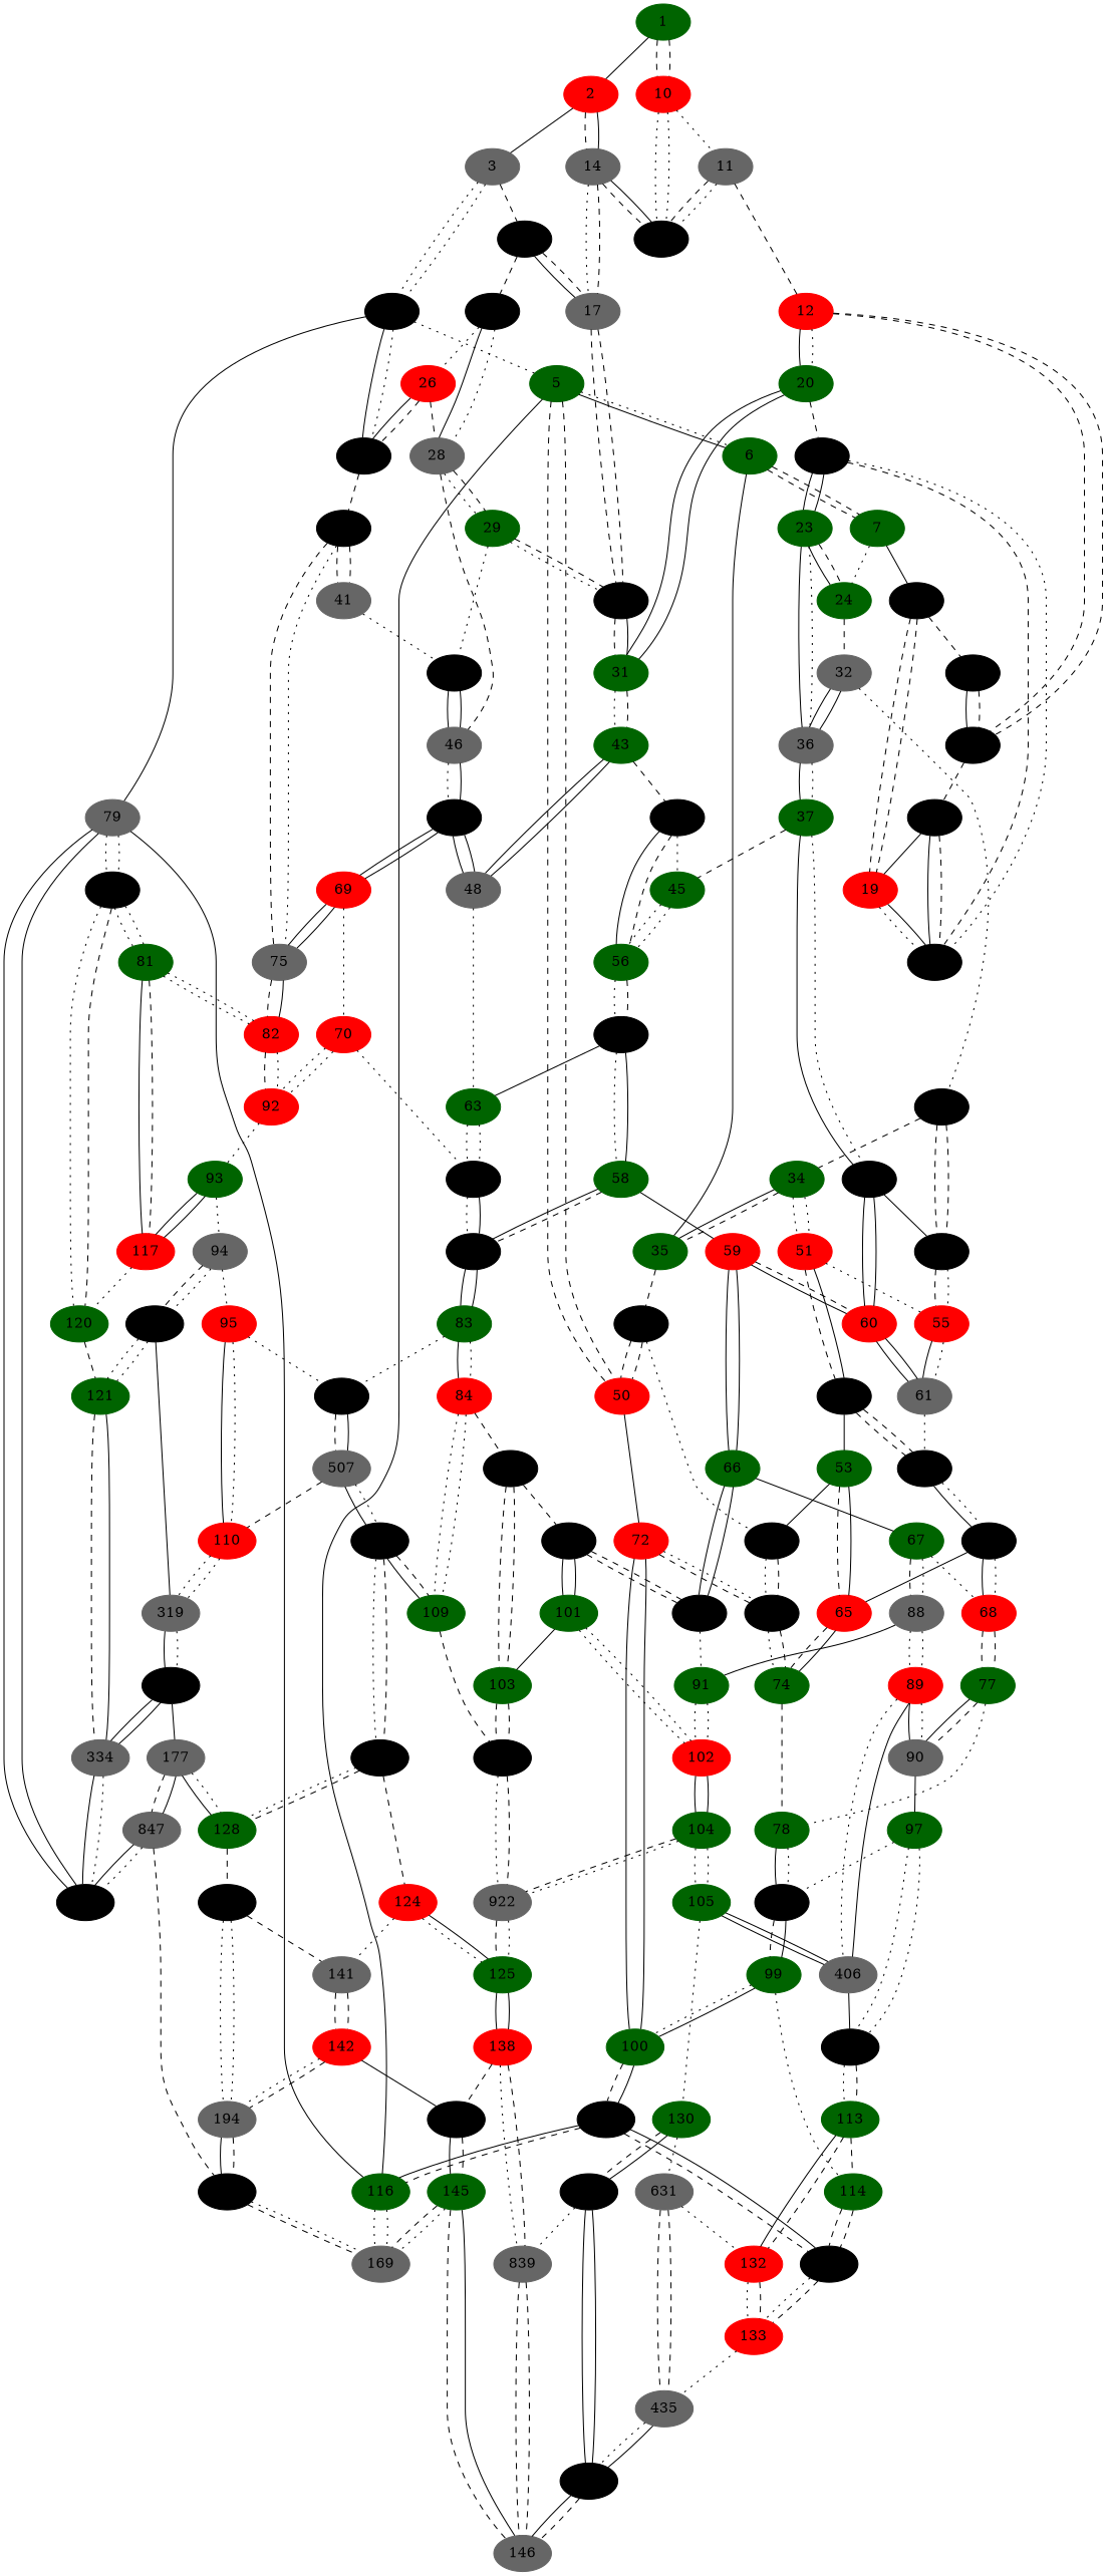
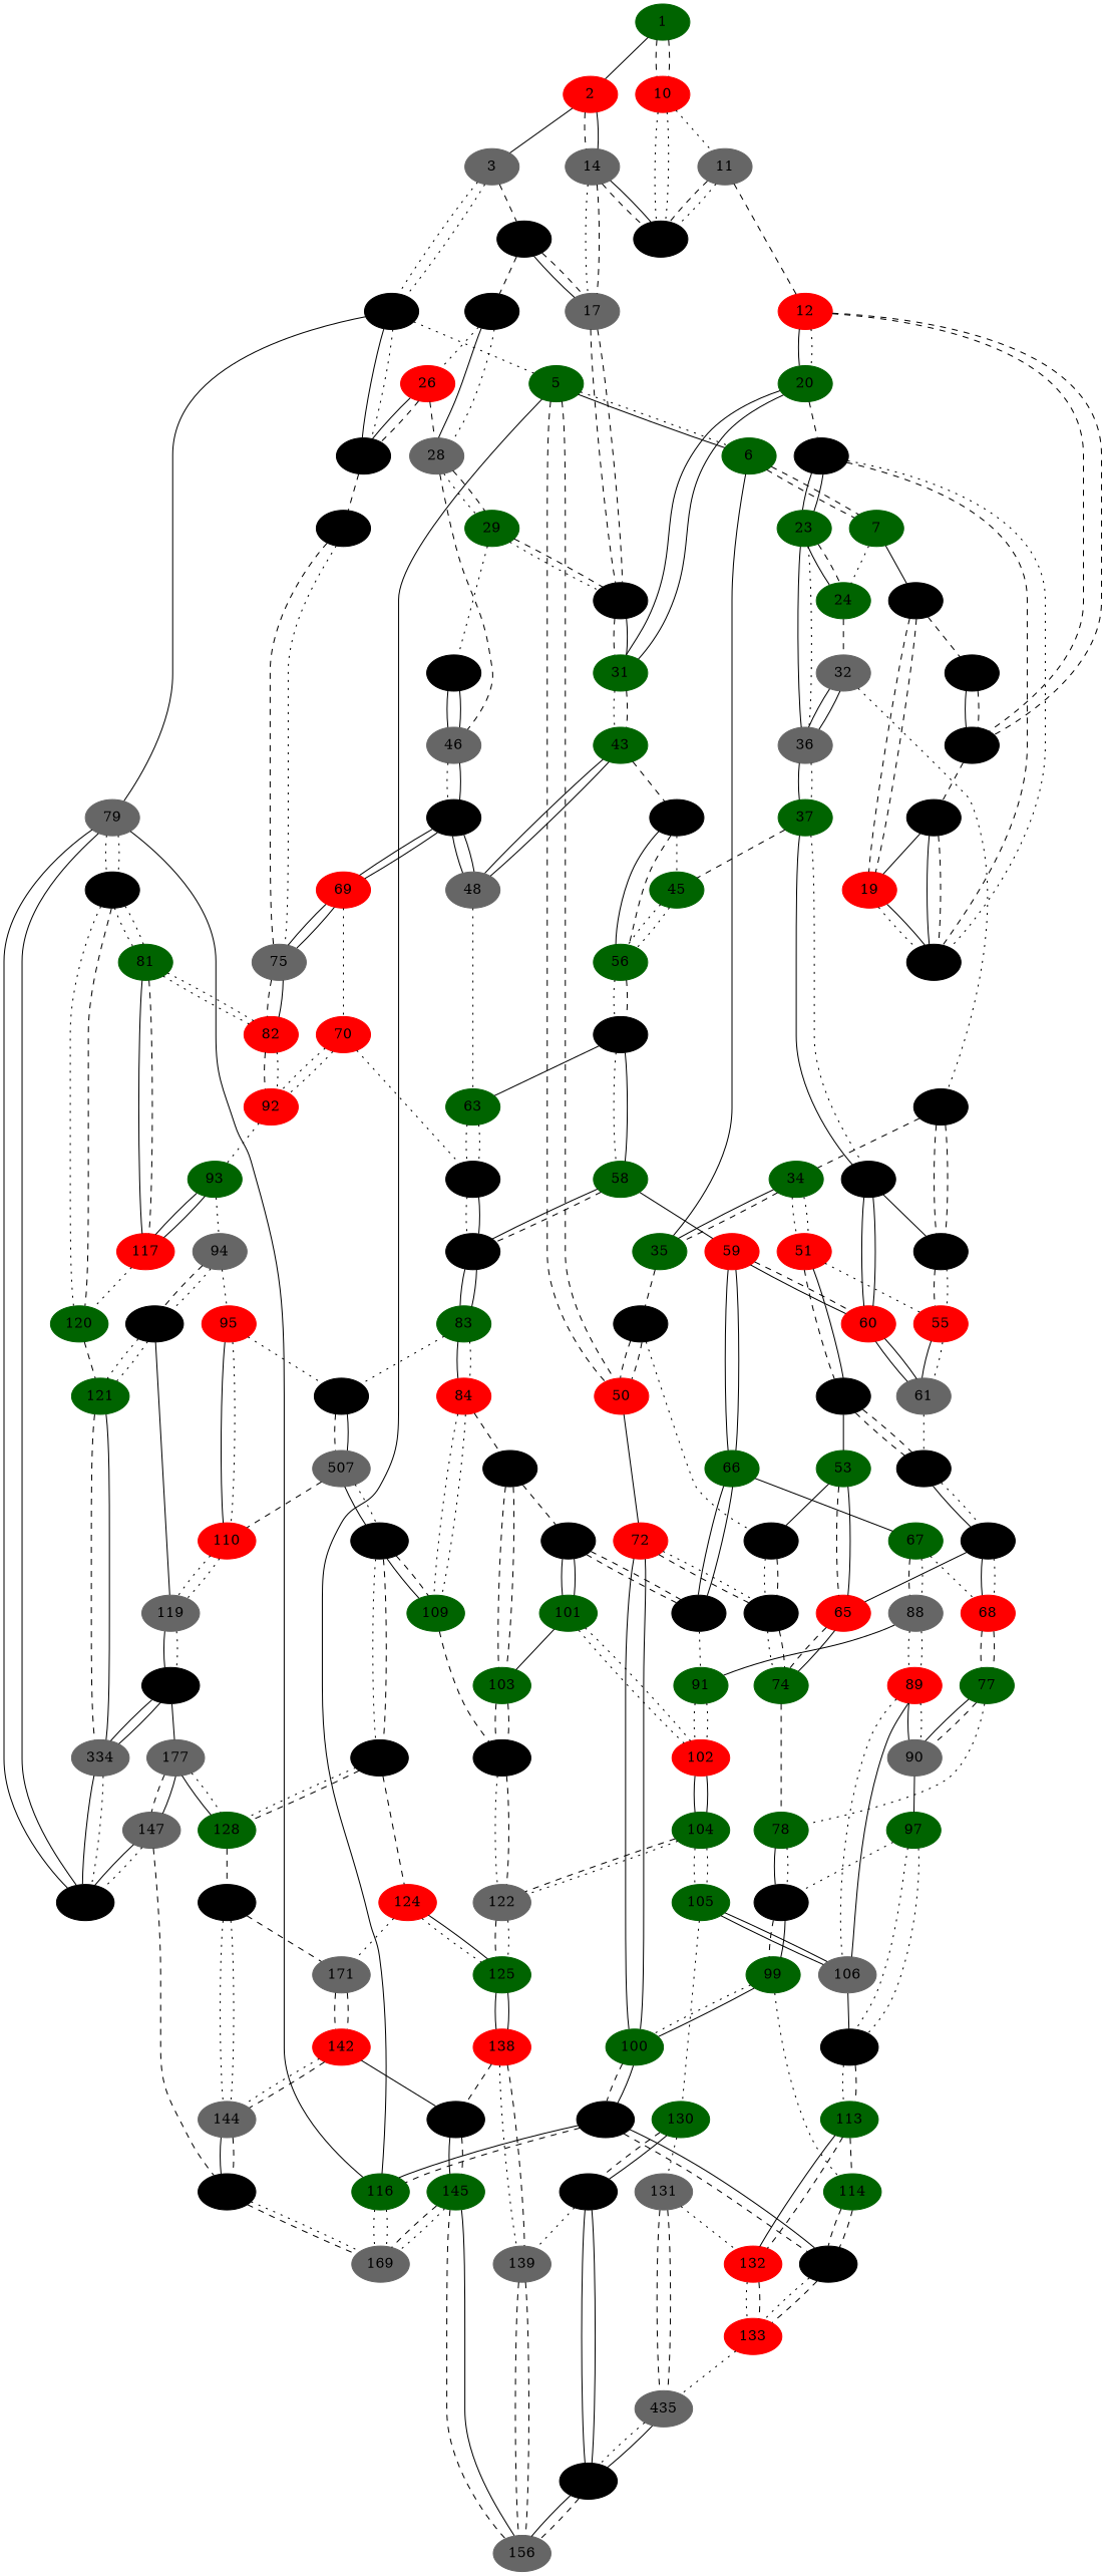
  graph {
    node [color=black style=filled]
    edge [style=solid]
    1 [color=darkgreen]
    2 [color=red]
    10 [color=red]
    3 [color=gray40]
    14 [color=gray40]
    11 [color=gray40]
    15
    4
    16
    17 [color=gray40]
    5 [color=darkgreen]
    27
    79 [color=gray40]
    25
    6 [color=darkgreen]
    50 [color=red]
    116 [color=darkgreen]
    40
    80
    150
    7 [color=darkgreen]
    35 [color=darkgreen]
    72 [color=red]
    n24 [color=gray40 label=169]
    8
    24 [color=darkgreen]
    49
    9
    19 [color=red]
    32 [color=gray40]
    13
    22
    18
    12 [color=red]
    20 [color=darkgreen]
    21
    31 [color=darkgreen]
    30
    26 [color=red]
    28 [color=gray40]
    23 [color=darkgreen]
    43 [color=darkgreen]
    36 [color=gray40]
    37 [color=darkgreen]
    33
    29 [color=darkgreen]
    46 [color=gray40]
-   41 [color=gray40]
    75 [color=gray40]
    42
    44
    48 [color=gray40]
    34 [color=darkgreen]
    39
    51 [color=red]
    55 [color=red]
    52
    54
    38
    45 [color=darkgreen]
    60 [color=red]
    56 [color=darkgreen]
    61 [color=gray40]
    82 [color=red]
    47
    63 [color=darkgreen]
    57
    69 [color=red]
    70 [color=red]
    71
    73
    100 [color=darkgreen]
    53 [color=darkgreen]
    62
    65 [color=red]
    64
    74 [color=darkgreen]
    58 [color=darkgreen]
    59 [color=red]
    76
    66 [color=darkgreen]
    83 [color=darkgreen]
    67 [color=darkgreen]
    87
    68 [color=red]
    77 [color=darkgreen]
    78 [color=darkgreen]
    88 [color=gray40]
    91 [color=darkgreen]
    89 [color=red]
    90 [color=gray40]
    92 [color=red]
    93 [color=darkgreen]
    115
    98
    84 [color=red]
    96
    97 [color=darkgreen]
    99 [color=darkgreen]
    81 [color=darkgreen]
    120 [color=darkgreen]
    117 [color=red]
    121 [color=darkgreen]
    85
    109 [color=darkgreen]
    n106 [color=gray40 label=507]
    86
    103 [color=darkgreen]
    111
    101 [color=darkgreen]
    102 [color=red]
-   106 [color=gray40 label=406]
+   106 [color=gray40]
    112
    104 [color=darkgreen]
    94 [color=gray40]
    95 [color=red]
    118
    110 [color=red]
-   119 [color=gray40 label=319]
+   119 [color=gray40]
    108
    113 [color=darkgreen]
    114 [color=darkgreen]
    129
    105 [color=darkgreen]
-   122 [color=gray40 label=922]
+   122 [color=gray40]
    130 [color=darkgreen]
    125 [color=darkgreen]
-   131 [color=gray40 label=631]
+   131 [color=gray40]
    136
    123
    124 [color=red]
    128 [color=darkgreen]
    126
    132 [color=red]
    133 [color=red]
    n136 [color=gray40 label=334]
    n137 [color=gray40 label=177]
    138 [color=red]
-   141 [color=gray40]
+   141 [color=gray40 label=171]
    140
    142 [color=red]
-   139 [color=gray40 label=839]
+   139 [color=gray40]
    143
-   147 [color=gray40 label=847]
+   147 [color=gray40]
    148
-   144 [color=gray40 label=194]
+   144 [color=gray40]
    n147 [color=gray40 label=435]
    137
-   146 [color=gray40]
+   146 [color=gray40 label=156]
    145 [color=darkgreen]
    1 -- 2
    1 -- 10 [style=dashed]
    1 -- 10 [style=dashed]
    2 -- 3
    2 -- 14 [style=dashed]
    2 -- 14
    10 -- 11 [style=dotted]
    10 -- 15 [style=dotted]
    10 -- 15 [style=dotted]
    3 -- 4 [style=dotted]
    3 -- 4 [style=dotted]
    3 -- 16 [style=dashed]
    14 -- 15 [style=dashed]
    14 -- 15
    14 -- 17 [style=dotted]
    14 -- 17 [style=dashed]
    11 -- 15 [style=dashed]
    11 -- 15 [style=dotted]
    11 -- 12 [style=dashed]
    4 -- 5 [style=dotted]
    4 -- 27
    4 -- 27 [style=dotted]
    4 -- 79
    16 -- 17
    16 -- 17 [style=dashed]
    16 -- 25 [style=dashed]
    17 -- 30 [style=dashed]
    17 -- 30 [style=dashed]
    5 -- 6
    5 -- 6 [style=dotted]
    5 -- 50 [style=dashed]
    5 -- 50 [style=dashed]
    5 -- 116
    27 -- 40 [style=dashed]
    79 -- 116
    79 -- 80 [style=dotted]
    79 -- 80 [style=dotted]
    79 -- 150
    79 -- 150
    25 -- 26 [style=dotted]
    25 -- 28
    25 -- 28 [style=dotted]
    6 -- 7 [style=dashed]
    6 -- 7 [style=dashed]
    6 -- 35
    50 -- 72
    116 -- n24 [style=dotted]
    116 -- n24 [style=dotted]
-   40 -- 41 [style=dashed]
-   40 -- 41 [style=dashed]
    40 -- 75 [style=dashed]
    40 -- 75 [style=dotted]
    80 -- 81 [style=dotted]
    80 -- 81 [style=dotted]
    80 -- 120 [style=dotted]
    80 -- 120 [style=dashed]
    7 -- 8
    7 -- 24 [style=dotted]
    35 -- 49 [style=dashed]
    72 -- 73 [style=dashed]
    72 -- 73 [style=dotted]
    72 -- 100
    72 -- 100
    8 -- 9 [style=dashed]
    8 -- 19 [style=dashed]
    8 -- 19 [style=dashed]
    24 -- 32 [style=dashed]
    49 -- 50 [style=dashed]
    49 -- 50 [style=dashed]
    49 -- 54 [style=dotted]
    9 -- 13
    9 -- 13 [style=dashed]
    19 -- 22 [style=dotted]
    19 -- 22
    32 -- 36
    32 -- 36
    32 -- 33 [style=dotted]
    13 -- 18 [style=dashed]
    18 -- 19
    18 -- 22
    18 -- 22 [style=dashed]
    12 -- 13 [style=dashed]
    12 -- 13 [style=dashed]
    12 -- 20
    12 -- 20 [style=dotted]
    20 -- 21 [style=dashed]
    20 -- 31
    20 -- 31
    21 -- 22 [style=dashed]
    21 -- 22 [style=dotted]
    21 -- 23
    21 -- 23
    31 -- 43 [style=dotted]
    31 -- 43 [style=dashed]
    30 -- 31 [style=dashed]
    30 -- 31
    26 -- 27
    26 -- 27 [style=dashed]
    26 -- 28 [style=dashed]
    28 -- 29 [style=dotted]
    28 -- 29 [style=dashed]
    28 -- 46 [style=dashed]
    23 -- 24
    23 -- 24 [style=dashed]
    23 -- 36
    23 -- 36 [style=dotted]
    43 -- 44 [style=dashed]
    43 -- 48
    43 -- 48
    36 -- 37
    36 -- 37 [style=dotted]
    37 -- 38
    37 -- 38 [style=dotted]
    37 -- 45 [style=dashed]
    33 -- 34 [style=dashed]
    33 -- 39 [style=dashed]
    33 -- 39 [style=dashed]
    29 -- 30 [style=dotted]
    29 -- 30 [style=dashed]
    29 -- 42 [style=dotted]
    46 -- 47 [style=dotted]
    46 -- 47
-   41 -- 42 [style=dotted]
    75 -- 82 [style=dashed]
    75 -- 82
    42 -- 46
    42 -- 46
    44 -- 45 [style=dotted]
    44 -- 56
    44 -- 56 [style=dashed]
    48 -- 63 [style=dotted]
    34 -- 35
    34 -- 35 [style=dashed]
    34 -- 51 [style=dotted]
    34 -- 51 [style=dotted]
    39 -- 55 [style=dashed]
    39 -- 55 [style=dotted]
    51 -- 55 [style=dotted]
    51 -- 52 [style=dashed]
    51 -- 52
    55 -- 61
    55 -- 61 [style=dotted]
    52 -- 53
    52 -- 62 [style=dashed]
    52 -- 62 [style=dashed]
    54 -- 73 [style=dotted]
    54 -- 73 [style=dashed]
    38 -- 39
    38 -- 60
    38 -- 60
    45 -- 56 [style=dotted]
    45 -- 56 [style=dotted]
    60 -- 61
    60 -- 61
    56 -- 57 [style=dotted]
    56 -- 57 [style=dashed]
    61 -- 62 [style=dotted]
    82 -- 92 [style=dashed]
    82 -- 92 [style=dotted]
    47 -- 48
    47 -- 48
    47 -- 69
    47 -- 69
    63 -- 71 [style=dotted]
    63 -- 71 [style=dotted]
    57 -- 63
    57 -- 58 [style=dotted]
    57 -- 58
    69 -- 75
    69 -- 75
    69 -- 70 [style=dotted]
    70 -- 71 [style=dotted]
    70 -- 92 [style=dotted]
    70 -- 92 [style=dotted]
    71 -- 76 [style=dotted]
    71 -- 76
    73 -- 74 [style=dotted]
    73 -- 74 [style=dashed]
    100 -- 115 [style=dashed]
    100 -- 115
    53 -- 54
    53 -- 65 [style=dashed]
    53 -- 65
    62 -- 64
    62 -- 64 [style=dotted]
    65 -- 74 [style=dashed]
    65 -- 74
    64 -- 65
    64 -- 68
    64 -- 68 [style=dotted]
    74 -- 78 [style=dashed]
    58 -- 59
    58 -- 76
    58 -- 76 [style=dashed]
    59 -- 60
    59 -- 60 [style=dashed]
    59 -- 66
    59 -- 66
    76 -- 83
    76 -- 83
    66 -- 67
    66 -- 87
    66 -- 87
    83 -- 84
    83 -- 84 [style=dotted]
    83 -- 96 [style=dotted]
    67 -- 68 [style=dotted]
    67 -- 88 [style=dashed]
    67 -- 88 [style=dotted]
    87 -- 91 [style=dotted]
    68 -- 77 [style=dashed]
    68 -- 77 [style=dashed]
    77 -- 78 [style=dotted]
    77 -- 90
    77 -- 90 [style=dashed]
    78 -- 98
    78 -- 98 [style=dotted]
    88 -- 91
    88 -- 89 [style=dotted]
    88 -- 89 [style=dotted]
    91 -- 102 [style=dotted]
    91 -- 102 [style=dotted]
    89 -- 90
    89 -- 90 [style=dotted]
    89 -- 106 [style=dotted]
    89 -- 106
    90 -- 97
    92 -- 93 [style=dotted]
    93 -- 117
    93 -- 117
    93 -- 94 [style=dotted]
    115 -- 116
    115 -- 116 [style=dashed]
    115 -- 129 [style=dashed]
    115 -- 129
    98 -- 99 [style=dashed]
    98 -- 99
    84 -- 85 [style=dashed]
    84 -- 109 [style=dotted]
    84 -- 109 [style=dotted]
    96 -- n106 [style=dashed]
    96 -- n106
    97 -- 98 [style=dotted]
    97 -- 112 [style=dotted]
    97 -- 112 [style=dotted]
    99 -- 100 [style=dotted]
    99 -- 100
    99 -- 114 [style=dotted]
    81 -- 82 [style=dotted]
    81 -- 82 [style=dotted]
    81 -- 117
    81 -- 117 [style=dashed]
    120 -- 121 [style=dashed]
    117 -- 120 [style=dotted]
    121 -- n136 [style=dashed]
    121 -- n136
    85 -- 86 [style=dashed]
    85 -- 103 [style=dashed]
    85 -- 103 [style=dashed]
    109 -- 111 [style=dashed]
    n106 -- 110 [style=dashed]
    n106 -- 108
    n106 -- 108 [style=dotted]
    86 -- 87 [style=dashed]
    86 -- 87 [style=dashed]
    86 -- 101
    86 -- 101
    103 -- 111 [style=dashed]
    103 -- 111 [style=dashed]
    111 -- 122 [style=dotted]
    111 -- 122 [style=dashed]
    101 -- 103
    101 -- 102 [style=dotted]
    101 -- 102 [style=dotted]
    102 -- 104
    102 -- 104
    106 -- 112
    112 -- 113 [style=dotted]
    112 -- 113 [style=dashed]
    104 -- 105 [style=dotted]
    104 -- 105 [style=dotted]
    104 -- 122 [style=dashed]
    104 -- 122 [style=dotted]
    94 -- 95 [style=dotted]
    94 -- 118 [style=dashed]
    94 -- 118 [style=dotted]
    95 -- 96 [style=dotted]
    95 -- 110
    95 -- 110 [style=dotted]
    118 -- 121 [style=dotted]
    118 -- 121 [style=dotted]
    118 -- 119
    110 -- 119 [style=dotted]
    110 -- 119 [style=dotted]
    119 -- 126
    119 -- 126 [style=dotted]
    108 -- 109
    108 -- 109 [style=dashed]
    108 -- 123 [style=dotted]
    108 -- 123 [style=dashed]
    113 -- 114 [style=dashed]
    113 -- 132
    113 -- 132 [style=dashed]
    114 -- 129 [style=dashed]
    114 -- 129 [style=dashed]
    129 -- 133 [style=dotted]
    129 -- 133 [style=dashed]
    105 -- 106
    105 -- 106
    105 -- 130 [style=dotted]
    122 -- 125 [style=dashed]
    122 -- 125 [style=dotted]
    130 -- 131 [style=dotted]
    130 -- 136 [style=dashed]
    130 -- 136
    125 -- 138
    125 -- 138
    131 -- 132 [style=dotted]
    131 -- n147 [style=dashed]
    131 -- n147 [style=dashed]
    136 -- 139 [style=dotted]
    136 -- 137
    136 -- 137
    123 -- 124 [style=dashed]
    123 -- 128 [style=dotted]
    123 -- 128 [style=dashed]
    124 -- 125 [style=dotted]
    124 -- 125
    124 -- 141 [style=dotted]
    128 -- 140 [style=dashed]
    126 -- n136
    126 -- n136
    126 -- n137
    132 -- 133 [style=dotted]
    132 -- 133 [style=dashed]
    133 -- n147 [style=dotted]
    n136 -- 150
    n136 -- 150 [style=dotted]
    n137 -- 128
    n137 -- 128 [style=dotted]
    n137 -- 147 [style=dashed]
    n137 -- 147
    138 -- 139 [style=dotted]
    138 -- 139 [style=dashed]
    138 -- 143 [style=dashed]
    141 -- 142 [style=dashed]
    141 -- 142 [style=dashed]
    140 -- 141 [style=dashed]
    140 -- 144 [style=dotted]
    140 -- 144 [style=dotted]
    142 -- 143
    142 -- 144 [style=dotted]
    142 -- 144 [style=dashed]
    139 -- 146 [style=dashed]
    139 -- 146 [style=dashed]
    143 -- 145
    143 -- 145 [style=dashed]
    147 -- 150
    147 -- 150 [style=dotted]
    147 -- 148 [style=dashed]
    148 -- n24 [style=dashed]
    148 -- n24 [style=dotted]
    144 -- 148
    144 -- 148 [style=dashed]
    n147 -- 137 [style=dotted]
    n147 -- 137
    137 -- 146
    137 -- 146 [style=dashed]
    145 -- n24 [style=dashed]
    145 -- n24 [style=dotted]
    145 -- 146 [style=dashed]
    145 -- 146
  }
